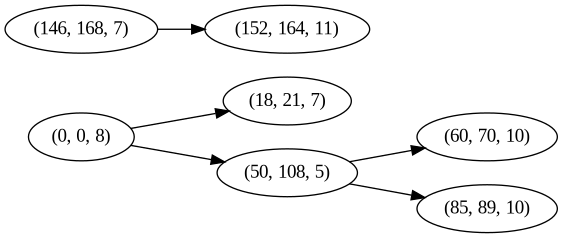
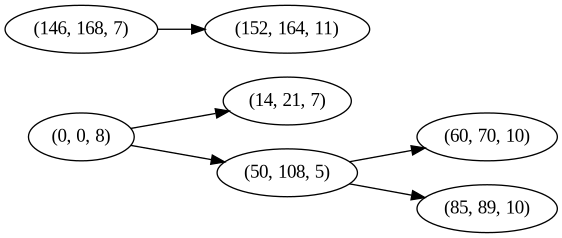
  digraph {
    fontname="Liberation Serif"
    rankdir=LR
    node [fontname="Liberation Serif"]
    edge [fontname="Liberation Serif"]
    n1 [label="(0, 0, 8)"]
-   "(14, 21, 7)" [label="(18, 21, 7)"]
+   "(14, 21, 7)"
    "(50, 108, 5)"
    "(60, 70, 10)"
    "(85, 89, 10)"
    "(146, 168, 7)"
    "(152, 164, 11)"
    n1 -> "(14, 21, 7)"
    n1 -> "(50, 108, 5)"
    "(50, 108, 5)" -> "(60, 70, 10)"
    "(50, 108, 5)" -> "(85, 89, 10)"
    "(146, 168, 7)" -> "(152, 164, 11)"
  }
